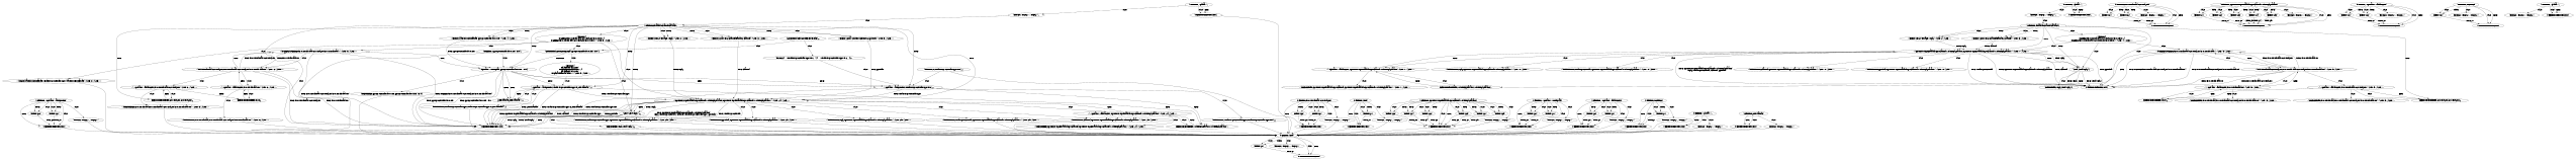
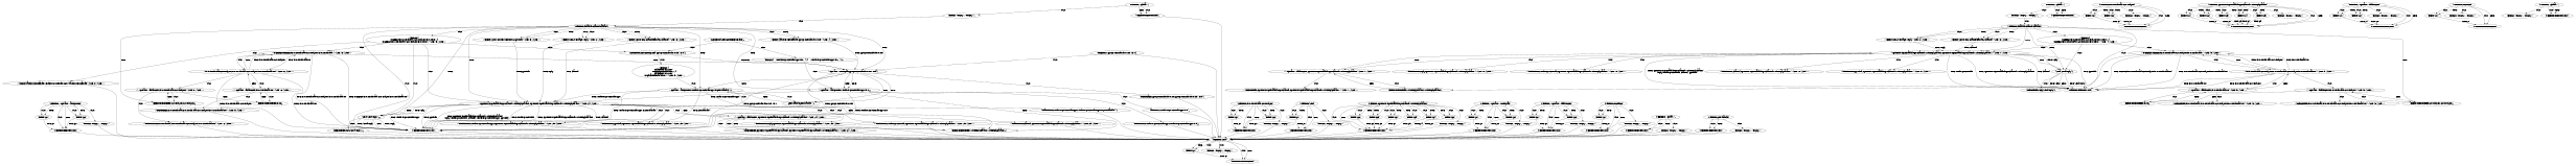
  digraph {
    n1 [label=<(METHOD,&lt;operator&gt;.assignment)>]
    n2 [label=<(PARAM,p1)>]
    n3 [label=<(PARAM,p2)>]
    n4 [label=<(BLOCK,&lt;empty&gt;,&lt;empty&gt;)>]
    n5 [label=<(METHOD_RETURN,ANY)>]
    n6 [label=<(METHOD,Send)>]
    n7 [label=<(PARAM,p1)>]
    n8 [label=<(BLOCK,&lt;empty&gt;,&lt;empty&gt;)>]
    n9 [label=<(METHOD_RETURN,ANY)>]
    n10 [label=<(METHOD,&lt;global&gt;)<SUB>1</SUB>>]
    n11 [label=<(BLOCK,&lt;empty&gt;,&lt;empty&gt;)<SUB>1</SUB>>]
    n12 [label=<(METHOD_RETURN,ANY)<SUB>1</SUB>>]
    n13 [label=<(METHOD,EstablishChannelCallback)<SUB>1</SUB>>]
    n14 [label="<(PARAM,IPC::Message* reply)<SUB>2</SUB>>"]
    n15 [label="<(PARAM,const IPC::ChannelHandle&amp; channel)<SUB>3</SUB>>"]
    n16 [label="<(PARAM,base::ProcessHandle gpu_process_for_browser)<SUB>4</SUB>>"]
    n17 [label="<(PARAM,const content::GPUInfo&amp; gpu_info)<SUB>5</SUB>>"]
    n18 [label="<(BLOCK,{\n   DCHECK(BrowserThread::CurrentlyOn(BrowserT...,{\n   DCHECK(BrowserThread::CurrentlyOn(BrowserT...)<SUB>5</SUB>>"]
    n19 [label=<(FIELD_IDENTIFIER,CurrentlyOn,CurrentlyOn)<SUB>6</SUB>>]
    n20 [label=<(&lt;operator&gt;.notEquals,gpu_process_for_browser != 0)<SUB>9</SUB>>]
    n21 [label=<(&lt;operator&gt;.assignment,renderer_process_for_gpu = peer_handle())<SUB>19</SUB>>]
    n22 [label=<(&lt;operator&gt;.assignment,renderer_process_for_gpu = 0)<SUB>22</SUB>>]
    n23 [label="<(GpuHostMsg_EstablishGpuChannel.WriteReplyParams,GpuHostMsg_EstablishGpuChannel::WriteReplyParam...)<SUB>24</SUB>>"]
    n24 [label=<(Send,Send(reply))<SUB>26</SUB>>]
    n25 [label=<(METHOD_RETURN,void)<SUB>1</SUB>>]
    n26 [label="<(DCHECK,DCHECK(BrowserThread::CurrentlyOn(BrowserThread...)<SUB>6</SUB>>"]
    n27 [label="<(LOCAL,base.ProcessHandle renderer_process_for_gpu: base.ProcessHandle)<SUB>8</SUB>>"]
    n28 [label=<(CONTROL_STRUCTURE,IF,if (gpu_process_for_browser != 0))<SUB>9</SUB>>]
    n29 [label="<(&lt;operator&gt;.fieldAccess,BrowserThread::CurrentlyOn)<SUB>6</SUB>>"]
    n30 [label=<(IDENTIFIER,gpu_process_for_browser,gpu_process_for_browser != 0)<SUB>9</SUB>>]
    n31 [label=<(peer_handle,peer_handle())<SUB>19</SUB>>]
    n32 [label=<(IDENTIFIER,renderer_process_for_gpu,renderer_process_for_gpu = peer_handle())<SUB>19</SUB>>]
    n33 [label=<(FIELD_IDENTIFIER,WriteReplyParams,WriteReplyParams)<SUB>24</SUB>>]
    n34 [label=<(IDENTIFIER,renderer_process_for_gpu,renderer_process_for_gpu = 0)<SUB>22</SUB>>]
    n35 [label=<(LITERAL,0,renderer_process_for_gpu = 0)<SUB>22</SUB>>]
    n36 [label="<(&lt;operator&gt;.fieldAccess,GpuHostMsg_EstablishGpuChannel::WriteReplyParams)<SUB>24</SUB>>"]
    n37 [label="<(IDENTIFIER,reply,GpuHostMsg_EstablishGpuChannel::WriteReplyParam...)<SUB>25</SUB>>"]
    n38 [label="<(IDENTIFIER,render_process_id_,GpuHostMsg_EstablishGpuChannel::WriteReplyParam...)<SUB>25</SUB>>"]
    n39 [label="<(IDENTIFIER,channel,GpuHostMsg_EstablishGpuChannel::WriteReplyParam...)<SUB>25</SUB>>"]
    n40 [label="<(IDENTIFIER,renderer_process_for_gpu,GpuHostMsg_EstablishGpuChannel::WriteReplyParam...)<SUB>25</SUB>>"]
    n41 [label="<(IDENTIFIER,gpu_info,GpuHostMsg_EstablishGpuChannel::WriteReplyParam...)<SUB>25</SUB>>"]
    n42 [label=<(IDENTIFIER,reply,Send(reply))<SUB>26</SUB>>]
    n43 [label="<(BrowserThread.CurrentlyOn,BrowserThread::CurrentlyOn(BrowserThread::IO))<SUB>6</SUB>>"]
    n44 [label="<(BLOCK,{\n#if defined(OS_WIN)\n    DuplicateHandle(base:...,{\n#if defined(OS_WIN)\n    DuplicateHandle(base:...)<SUB>9</SUB>>"]
    n45 [label="<(&lt;operator&gt;.fieldAccess,BrowserThread::IO)<SUB>6</SUB>>"]
    n46 [label="<(IDENTIFIER,BrowserThread,BrowserThread::CurrentlyOn(BrowserThread::IO))<SUB>6</SUB>>"]
    n47 [label=<(FIELD_IDENTIFIER,IO,IO)<SUB>6</SUB>>]
    n48 [label="<(IDENTIFIER,BrowserThread,BrowserThread::CurrentlyOn(BrowserThread::IO))<SUB>6</SUB>>"]
    n49 [label=<(CONTROL_STRUCTURE,ELSE,else)<SUB>21</SUB>>]
    n50 [label=<(BLOCK,{     renderer_process_for_gpu = 0;   },{     renderer_process_for_gpu = 0;   })<SUB>21</SUB>>]
    n51 [label=<(LITERAL,0,gpu_process_for_browser != 0)<SUB>9</SUB>>]
    n52 [label="<(IDENTIFIER,GpuHostMsg_EstablishGpuChannel,GpuHostMsg_EstablishGpuChannel::WriteReplyParam...)<SUB>24</SUB>>"]
    n53 [label=<(METHOD,BrowserThread.CurrentlyOn)>]
    n54 [label=<(PARAM,p1)>]
    n55 [label=<(PARAM,p2)>]
    n56 [label=<(BLOCK,&lt;empty&gt;,&lt;empty&gt;)>]
    n57 [label=<(METHOD_RETURN,ANY)>]
    n58 [label=<(METHOD,Send)>]
    n59 [label=<(PARAM,p1)>]
    n60 [label=<(BLOCK,&lt;empty&gt;,&lt;empty&gt;)>]
    n61 [label=<(METHOD_RETURN,ANY)>]
    n62 [label=<(METHOD,GpuHostMsg_EstablishGpuChannel.WriteReplyParams)>]
    n63 [label=<(PARAM,p1)>]
    n64 [label=<(PARAM,p2)>]
    n65 [label=<(PARAM,p3)>]
    n66 [label=<(PARAM,p4)>]
    n67 [label=<(PARAM,p5)>]
    n68 [label=<(PARAM,p6)>]
    n69 [label=<(BLOCK,&lt;empty&gt;,&lt;empty&gt;)>]
    n70 [label=<(METHOD_RETURN,ANY)>]
    n71 [label=<(METHOD,&lt;operator&gt;.notEquals)>]
    n72 [label=<(PARAM,p1)>]
    n73 [label=<(PARAM,p2)>]
    n74 [label=<(BLOCK,&lt;empty&gt;,&lt;empty&gt;)>]
    n75 [label=<(METHOD_RETURN,ANY)>]
    n76 [label=<(METHOD,&lt;operator&gt;.fieldAccess)>]
    n77 [label=<(PARAM,p1)>]
    n78 [label=<(PARAM,p2)>]
    n79 [label=<(BLOCK,&lt;empty&gt;,&lt;empty&gt;)>]
    n80 [label=<(METHOD_RETURN,ANY)>]
    n81 [label=<(METHOD,DCHECK)>]
    n82 [label=<(PARAM,p1)>]
    n83 [label=<(BLOCK,&lt;empty&gt;,&lt;empty&gt;)>]
    n84 [label=<(METHOD_RETURN,ANY)>]
    n85 [label=<(METHOD,&lt;global&gt;)<SUB>1</SUB>>]
    n86 [label=<(BLOCK,&lt;empty&gt;,&lt;empty&gt;)>]
    n87 [label=<(METHOD_RETURN,ANY)>]
    n88 [label=<(METHOD,peer_handle)>]
    n89 [label=<(BLOCK,&lt;empty&gt;,&lt;empty&gt;)>]
    n90 [label=<(METHOD_RETURN,ANY)>]
    n91 [label=<(METHOD,&lt;global&gt;)<SUB>1</SUB>>]
    n92 [label=<(BLOCK,&lt;empty&gt;,&lt;empty&gt;)<SUB>1</SUB>>]
    n93 [label=<(METHOD_RETURN,ANY)<SUB>1</SUB>>]
    n94 [label=<(METHOD,EstablishChannelCallback)<SUB>1</SUB>>]
    n95 [label="<(PARAM,IPC::Message* reply)<SUB>2</SUB>>"]
    n96 [label="<(PARAM,const IPC::ChannelHandle&amp; channel)<SUB>3</SUB>>"]
    n97 [label="<(BLOCK,{\n   DCHECK(BrowserThread::CurrentlyOn(BrowserT...,{\n   DCHECK(BrowserThread::CurrentlyOn(BrowserT...)<SUB>4</SUB>>"]
    n98 [label=<(FIELD_IDENTIFIER,CurrentlyOn,CurrentlyOn)<SUB>5</SUB>>]
    n99 [label="<(GpuHostMsg_EstablishGpuChannel.WriteReplyParams,GpuHostMsg_EstablishGpuChannel::WriteReplyParam...)<SUB>7</SUB>>"]
    n100 [label=<(Send,Send(reply))<SUB>9</SUB>>]
    n101 [label=<(METHOD_RETURN,void)<SUB>1</SUB>>]
    n102 [label="<(DCHECK,DCHECK(BrowserThread::CurrentlyOn(BrowserThread...)<SUB>5</SUB>>"]
    n103 [label="<(&lt;operator&gt;.fieldAccess,BrowserThread::CurrentlyOn)<SUB>5</SUB>>"]
    n104 [label="<(&lt;operator&gt;.fieldAccess,GpuHostMsg_EstablishGpuChannel::WriteReplyParams)<SUB>7</SUB>>"]
    n105 [label="<(IDENTIFIER,reply,GpuHostMsg_EstablishGpuChannel::WriteReplyParam...)<SUB>8</SUB>>"]
    n106 [label="<(IDENTIFIER,render_process_id_,GpuHostMsg_EstablishGpuChannel::WriteReplyParam...)<SUB>8</SUB>>"]
    n107 [label="<(IDENTIFIER,channel,GpuHostMsg_EstablishGpuChannel::WriteReplyParam...)<SUB>8</SUB>>"]
    n108 [label="<(IDENTIFIER,gpu_info,GpuHostMsg_EstablishGpuChannel::WriteReplyParam...)<SUB>8</SUB>>"]
    n109 [label=<(IDENTIFIER,reply,Send(reply))<SUB>9</SUB>>]
    n110 [label="<(BrowserThread.CurrentlyOn,BrowserThread::CurrentlyOn(BrowserThread::IO))<SUB>5</SUB>>"]
    n111 [label=<(FIELD_IDENTIFIER,WriteReplyParams,WriteReplyParams)<SUB>7</SUB>>]
    n112 [label="<(&lt;operator&gt;.fieldAccess,BrowserThread::IO)<SUB>5</SUB>>"]
    n113 [label="<(IDENTIFIER,BrowserThread,BrowserThread::CurrentlyOn(BrowserThread::IO))<SUB>5</SUB>>"]
    n114 [label=<(FIELD_IDENTIFIER,IO,IO)<SUB>5</SUB>>]
    n115 [label="<(IDENTIFIER,BrowserThread,BrowserThread::CurrentlyOn(BrowserThread::IO))<SUB>5</SUB>>"]
    n116 [label="<(IDENTIFIER,GpuHostMsg_EstablishGpuChannel,GpuHostMsg_EstablishGpuChannel::WriteReplyParam...)<SUB>7</SUB>>"]
    n117 [label=<(METHOD,BrowserThread.CurrentlyOn)>]
    n118 [label=<(PARAM,p1)>]
    n119 [label=<(PARAM,p2)>]
    n120 [label=<(BLOCK,&lt;empty&gt;,&lt;empty&gt;)>]
    n121 [label=<(METHOD_RETURN,ANY)>]
    n122 [label=<(METHOD,GpuHostMsg_EstablishGpuChannel.WriteReplyParams)>]
    n123 [label=<(PARAM,p1)>]
    n124 [label=<(PARAM,p2)>]
    n125 [label=<(PARAM,p3)>]
    n126 [label=<(PARAM,p4)>]
    n127 [label=<(PARAM,p5)>]
    n128 [label=<(BLOCK,&lt;empty&gt;,&lt;empty&gt;)>]
    n129 [label=<(METHOD_RETURN,ANY)>]
    n130 [label=<(METHOD,&lt;operator&gt;.fieldAccess)>]
    n131 [label=<(PARAM,p1)>]
    n132 [label=<(PARAM,p2)>]
    n133 [label=<(BLOCK,&lt;empty&gt;,&lt;empty&gt;)>]
    n134 [label=<(METHOD_RETURN,ANY)>]
    n135 [label=<(METHOD,DCHECK)>]
    n136 [label=<(PARAM,p1)>]
    n137 [label=<(BLOCK,&lt;empty&gt;,&lt;empty&gt;)>]
    n138 [label=<(METHOD_RETURN,ANY)>]
    n139 [label=<(METHOD,&lt;global&gt;)<SUB>1</SUB>>]
    n140 [label=<(BLOCK,&lt;empty&gt;,&lt;empty&gt;)>]
    n141 [label=<(METHOD_RETURN,ANY)>]
    n1 -> n2 [label="AST: "]
    n1 -> n2 [label="DDG: "]
    n1 -> n3 [label="AST: "]
    n1 -> n3 [label="DDG: "]
    n1 -> n4 [label="AST: "]
    n1 -> n5 [label="AST: "]
    n1 -> n5 [label="CFG: "]
    n2 -> n5 [label="DDG: p1"]
    n3 -> n5 [label="DDG: p2"]
    n4 -> n6
    n5 -> n6
    n6 -> n7 [label="AST: "]
    n6 -> n7 [label="DDG: "]
    n6 -> n8 [label="AST: "]
    n6 -> n9 [label="AST: "]
    n6 -> n9 [label="CFG: "]
    n7 -> n9 [label="DDG: p1"]
    n10 -> n11 [label="AST: "]
    n10 -> n12 [label="AST: "]
    n10 -> n12 [label="CFG: "]
    n11 -> n13 [label="AST: "]
    n12 -> n6
    n13 -> n14 [label="AST: "]
    n13 -> n14 [label="DDG: "]
    n13 -> n15 [label="AST: "]
    n13 -> n15 [label="DDG: "]
    n13 -> n16 [label="AST: "]
    n13 -> n16 [label="DDG: "]
    n13 -> n17 [label="AST: "]
    n13 -> n17 [label="DDG: "]
    n13 -> n18 [label="AST: "]
    n13 -> n19 [label="CFG: "]
    n13 -> n20 [label="DDG: "]
    n13 -> n21 [label="DDG: "]
    n13 -> n22 [label="DDG: "]
    n13 -> n23 [label="DDG: "]
    n13 -> n24 [label="DDG: "]
    n13 -> n25 [label="AST: "]
    n14 -> n23 [label="DDG: reply"]
    n15 -> n23 [label="DDG: channel"]
    n16 -> n20 [label="DDG: gpu_process_for_browser"]
    n17 -> n23 [label="DDG: gpu_info"]
    n18 -> n23 [label="AST: "]
    n18 -> n24 [label="AST: "]
    n18 -> n26 [label="AST: "]
    n18 -> n27 [label="AST: "]
    n18 -> n28 [label="AST: "]
    n19 -> n29 [label="CFG: "]
    n20 -> n21 [label="CDG: "]
    n20 -> n22 [label="CFG: "]
    n20 -> n22 [label="CDG: "]
    n20 -> n25 [label="DDG: gpu_process_for_browser"]
    n20 -> n25 [label="DDG: gpu_process_for_browser != 0"]
    n20 -> n30 [label="AST: "]
    n20 -> n31 [label="CFG: "]
    n20 -> n31 [label="CDG: "]
    n21 -> n23 [label="DDG: renderer_process_for_gpu"]
    n21 -> n25 [label="DDG: peer_handle()"]
    n21 -> n25 [label="DDG: renderer_process_for_gpu = peer_handle()"]
    n21 -> n31 [label="AST: "]
    n21 -> n32 [label="AST: "]
    n21 -> n33 [label="CFG: "]
    n22 -> n23 [label="DDG: renderer_process_for_gpu"]
    n22 -> n25 [label="DDG: renderer_process_for_gpu = 0"]
    n22 -> n33 [label="CFG: "]
    n22 -> n34 [label="AST: "]
-   n35 -> n22 [label="AST: "]
+   n22 -> n35 [label="AST: "]
    n23 -> n24 [label="CFG: "]
    n23 -> n24 [label="DDG: reply"]
    n23 -> n25 [label="DDG: GpuHostMsg_EstablishGpuChannel::WriteReplyParams"]
    n23 -> n25 [label="DDG: channel"]
    n23 -> n25 [label="DDG: renderer_process_for_gpu"]
    n23 -> n25 [label="DDG: gpu_info"]
    n23 -> n25 [label="DDG: GpuHostMsg_EstablishGpuChannel::WriteReplyParams(\n      reply, render_process_id_, channel, renderer_process_for_gpu, gpu_info)"]
    n23 -> n25 [label="DDG: render_process_id_"]
    n23 -> n36 [label="AST: "]
    n23 -> n37 [label="AST: "]
    n23 -> n38 [label="AST: "]
    n23 -> n39 [label="AST: "]
    n23 -> n40 [label="AST: "]
    n23 -> n41 [label="AST: "]
    n24 -> n25 [label="CFG: "]
    n24 -> n25 [label="DDG: reply"]
    n24 -> n25 [label="DDG: Send(reply)"]
    n24 -> n42 [label="AST: "]
    n25 -> n6
    n26 -> n20 [label="CFG: "]
    n26 -> n25 [label="DDG: BrowserThread::CurrentlyOn(BrowserThread::IO)"]
    n26 -> n25 [label="DDG: DCHECK(BrowserThread::CurrentlyOn(BrowserThread::IO))"]
    n26 -> n43 [label="AST: "]
    n27 -> n6
    n28 -> n20 [label="DCHECK: "]
    n28 -> n44 [label="AST: "]
    n29 -> n19 [label="AST: "]
    n29 -> n46 [label="AST: "]
    n29 -> n47 [label="CFG: "]
    n30 -> n6
    n31 -> n21 [label="CFG: "]
    n32 -> n6
    n33 -> n36 [label="CFG: "]
    n34 -> n6
    n35 -> n6
    n36 -> n23 [label="CFG: "]
    n36 -> n33 [label="AST: "]
    n36 -> n52 [label="AST: "]
    n37 -> n6
    n38 -> n6
    n39 -> n6
    n40 -> n6
    n41 -> n6
    n42 -> n6
    n43 -> n25 [label="DDG: BrowserThread::CurrentlyOn"]
    n43 -> n25 [label="DDG: BrowserThread::IO"]
    n43 -> n26 [label="CFG: "]
    n43 -> n26 [label="DDG: BrowserThread::CurrentlyOn"]
    n43 -> n26 [label="DDG: BrowserThread::IO"]
    n43 -> n29 [label="AST: "]
    n43 -> n45 [label="AST: "]
    n44 -> n21 [label="AST: "]
    n45 -> n43 [label="CFG: "]
    n45 -> n47 [label="AST: "]
    n45 -> n48 [label="AST: "]
    n46 -> n6
    n47 -> n45 [label="CFG: "]
    n48 -> n6
    n49 -> n28 [label="AST: "]
    n49 -> n50 [label="AST: "]
    n50 -> n22 [label="AST: "]
    n51 -> n6
    n51 -> n20 [label="AST: "]
    n52 -> n6
    n53 -> n54 [label="AST: "]
    n53 -> n54 [label="DDG: "]
    n53 -> n55 [label="AST: "]
    n53 -> n55 [label="DDG: "]
    n53 -> n56 [label="AST: "]
    n53 -> n57 [label="AST: "]
    n53 -> n57 [label="CFG: "]
    n54 -> n57 [label="DDG: p1"]
    n55 -> n57 [label="DDG: p2"]
    n56 -> n6
    n57 -> n6
    n58 -> n59 [label="AST: "]
    n58 -> n59 [label="DDG: "]
    n58 -> n60 [label="AST: "]
    n58 -> n61 [label="AST: "]
    n58 -> n61 [label="CFG: "]
    n59 -> n61 [label="DDG: p1"]
    n60 -> n6
    n61 -> n6
    n62 -> n63 [label="AST: "]
    n62 -> n63 [label="DDG: "]
    n62 -> n64 [label="AST: "]
    n62 -> n64 [label="DDG: "]
    n62 -> n65 [label="AST: "]
    n62 -> n65 [label="DDG: "]
    n62 -> n66 [label="AST: "]
    n62 -> n66 [label="DDG: "]
    n62 -> n67 [label="AST: "]
    n62 -> n67 [label="DDG: "]
    n62 -> n68 [label="AST: "]
    n62 -> n68 [label="DDG: "]
    n62 -> n69 [label="AST: "]
    n62 -> n70 [label="AST: "]
    n62 -> n70 [label="CFG: "]
    n63 -> n70 [label="DDG: p1"]
    n64 -> n70 [label="DDG: p2"]
    n65 -> n70 [label="DDG: p3"]
    n66 -> n70 [label="DDG: p4"]
    n67 -> n70 [label="DDG: p5"]
    n68 -> n70 [label="DDG: p6"]
    n69 -> n6
    n70 -> n6
    n71 -> n72 [label="AST: "]
    n71 -> n72 [label="DDG: "]
    n71 -> n73 [label="AST: "]
    n71 -> n73 [label="DDG: "]
    n71 -> n74 [label="AST: "]
    n71 -> n75 [label="AST: "]
    n71 -> n75 [label="CFG: "]
    n72 -> n75 [label="DDG: p1"]
    n73 -> n75 [label="DDG: p2"]
    n74 -> n6
    n75 -> n6
    n76 -> n77 [label="AST: "]
    n76 -> n77 [label="DDG: "]
    n76 -> n78 [label="AST: "]
    n76 -> n78 [label="DDG: "]
    n76 -> n79 [label="AST: "]
    n76 -> n80 [label="AST: "]
    n76 -> n80 [label="CFG: "]
    n77 -> n80 [label="DDG: p1"]
    n78 -> n80 [label="DDG: p2"]
    n79 -> n6
    n80 -> n6
    n81 -> n82 [label="AST: "]
    n81 -> n82 [label="DDG: "]
    n81 -> n83 [label="AST: "]
    n81 -> n84 [label="AST: "]
    n81 -> n84 [label="CFG: "]
    n82 -> n84 [label="DDG: p1"]
    n83 -> n6
    n84 -> n6
    n85 -> n86 [label="AST: "]
    n85 -> n87 [label="AST: "]
    n85 -> n87 [label="CFG: "]
    n86 -> n6
    n87 -> n6
    n88 -> n89 [label="AST: "]
    n88 -> n90 [label="AST: "]
    n88 -> n90 [label="CFG: "]
    n89 -> n6
    n90 -> n6
    n91 -> n92 [label="AST: "]
    n91 -> n93 [label="AST: "]
    n91 -> n93 [label="CFG: "]
    n92 -> n94 [label="AST: "]
    n94 -> n95 [label="AST: "]
    n94 -> n95 [label="DDG: "]
    n94 -> n96 [label="AST: "]
    n94 -> n96 [label="DDG: "]
    n94 -> n97 [label="AST: "]
    n94 -> n98 [label="CFG: "]
    n94 -> n99 [label="DDG: "]
    n94 -> n100 [label="DDG: "]
    n94 -> n101 [label="AST: "]
    n95 -> n99 [label="DDG: reply"]
    n96 -> n99 [label="DDG: channel"]
    n97 -> n99 [label="AST: "]
    n97 -> n100 [label="AST: "]
    n97 -> n102 [label="AST: "]
    n98 -> n103 [label="CFG: "]
    n99 -> n100 [label="CFG: "]
    n99 -> n100 [label="DDG: reply"]
    n99 -> n101 [label="DDG: GpuHostMsg_EstablishGpuChannel::WriteReplyParams"]
    n99 -> n101 [label="DDG: channel"]
    n99 -> n101 [label="DDG: gpu_info"]
    n99 -> n101 [label="DDG: GpuHostMsg_EstablishGpuChannel::WriteReplyParams(\n      reply, render_process_id_, channel, gpu_info)"]
    n99 -> n101 [label="DDG: render_process_id_"]
    n99 -> n104 [label="AST: "]
    n99 -> n105 [label="AST: "]
    n99 -> n106 [label="AST: "]
    n99 -> n107 [label="AST: "]
    n99 -> n108 [label="AST: "]
    n100 -> n101 [label="CFG: "]
    n100 -> n101 [label="DDG: reply"]
    n100 -> n101 [label="DDG: Send(reply)"]
    n100 -> n109 [label="AST: "]
    n102 -> n101 [label="DDG: BrowserThread::CurrentlyOn(BrowserThread::IO)"]
    n102 -> n101 [label="DDG: DCHECK(BrowserThread::CurrentlyOn(BrowserThread::IO))"]
    n102 -> n110 [label="AST: "]
    n102 -> n111 [label="CFG: "]
    n103 -> n98 [label="AST: "]
    n103 -> n113 [label="AST: "]
    n103 -> n114 [label="CFG: "]
    n104 -> n99 [label="CFG: "]
    n104 -> n111 [label="AST: "]
    n104 -> n116 [label="AST: "]
    n110 -> n101 [label="DDG: BrowserThread::CurrentlyOn"]
    n110 -> n101 [label="DDG: BrowserThread::IO"]
    n110 -> n102 [label="CFG: "]
    n110 -> n102 [label="DDG: BrowserThread::CurrentlyOn"]
    n110 -> n102 [label="DDG: BrowserThread::IO"]
    n110 -> n103 [label="AST: "]
    n110 -> n112 [label="AST: "]
    n111 -> n104 [label="CFG: "]
    n112 -> n110 [label="CFG: "]
    n112 -> n114 [label="AST: "]
    n112 -> n115 [label="AST: "]
    n114 -> n112 [label="CFG: "]
    n117 -> n118 [label="AST: "]
    n117 -> n118 [label="DDG: "]
    n117 -> n119 [label="AST: "]
    n117 -> n119 [label="DDG: "]
    n117 -> n120 [label="AST: "]
    n117 -> n121 [label="AST: "]
    n117 -> n121 [label="CFG: "]
    n118 -> n121 [label="DDG: p1"]
    n119 -> n121 [label="DDG: p2"]
    n122 -> n123 [label="AST: "]
    n122 -> n123 [label="DDG: "]
    n122 -> n124 [label="AST: "]
    n122 -> n124 [label="DDG: "]
    n122 -> n125 [label="AST: "]
    n122 -> n125 [label="DDG: "]
    n122 -> n126 [label="AST: "]
    n122 -> n126 [label="DDG: "]
    n122 -> n127 [label="AST: "]
    n122 -> n127 [label="DDG: "]
    n122 -> n128 [label="AST: "]
    n122 -> n129 [label="AST: "]
    n122 -> n129 [label="CFG: "]
    n123 -> n129 [label="DDG: p1"]
    n124 -> n129 [label="DDG: p2"]
    n125 -> n129 [label="DDG: p3"]
    n126 -> n129 [label="DDG: p4"]
    n127 -> n129 [label="DDG: p5"]
    n130 -> n131 [label="AST: "]
    n130 -> n131 [label="DDG: "]
    n130 -> n132 [label="AST: "]
    n130 -> n132 [label="DDG: "]
    n130 -> n133 [label="AST: "]
    n130 -> n134 [label="AST: "]
    n130 -> n134 [label="CFG: "]
    n131 -> n134 [label="DDG: p1"]
    n132 -> n134 [label="DDG: p2"]
    n135 -> n136 [label="AST: "]
    n135 -> n136 [label="DDG: "]
    n135 -> n137 [label="AST: "]
    n135 -> n138 [label="AST: "]
    n135 -> n138 [label="CFG: "]
    n136 -> n138 [label="DDG: p1"]
    n139 -> n140 [label="AST: "]
    n139 -> n141 [label="AST: "]
    n139 -> n141 [label="CFG: "]
  }
